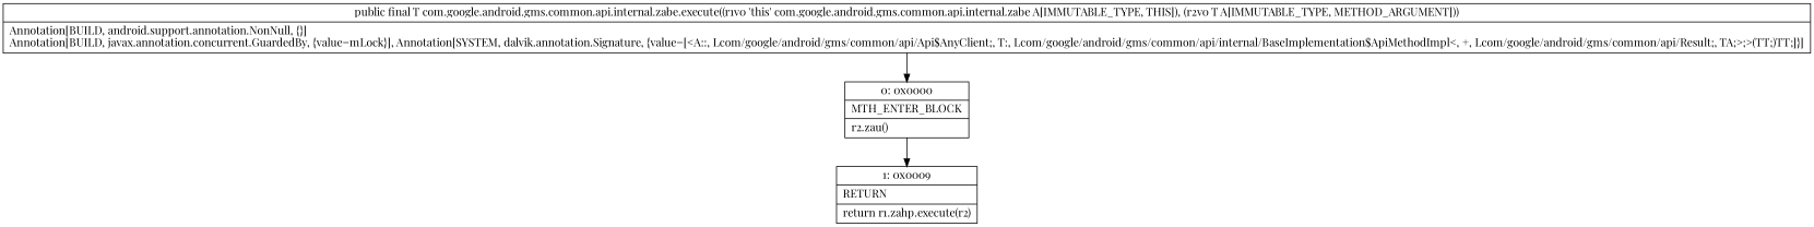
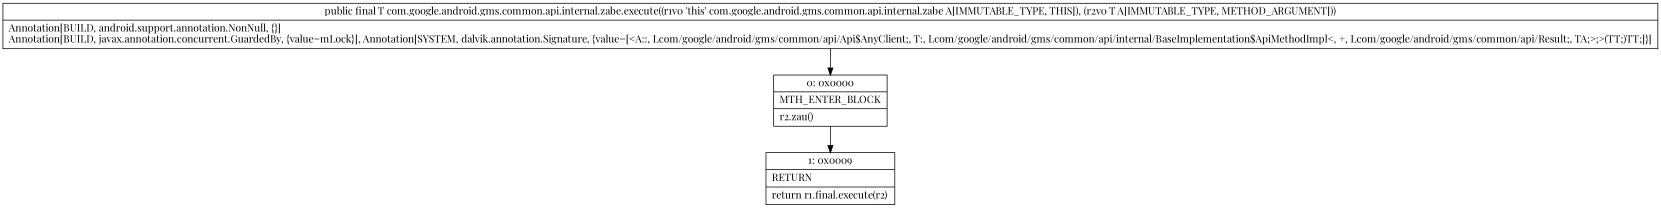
  digraph {
    fontname="Playfair Display"
    node [shape=record fontname="Playfair Display"]
    edge [fontname="Playfair Display"]
    n1 [label="{0\:\ 0x0000|MTH_ENTER_BLOCK\l|r2.zau()\l}"]
-   n2 [label="{1\:\ 0x0009|RETURN\l|return r1.zahp.execute(r2)\l}"]
+   n2 [label="{1\:\ 0x0009|RETURN\l|return r1.final.execute(r2)\l}"]
    n3 [label="{public final T com.google.android.gms.common.api.internal.zabe.execute((r1v0 'this' com.google.android.gms.common.api.internal.zabe A[IMMUTABLE_TYPE, THIS]), (r2v0 T A[IMMUTABLE_TYPE, METHOD_ARGUMENT]))  | Annotation[BUILD, android.support.annotation.NonNull, \{\}]\lAnnotation[BUILD, javax.annotation.concurrent.GuardedBy, \{value=mLock\}], Annotation[SYSTEM, dalvik.annotation.Signature, \{value=[\<A::, Lcom\/google\/android\/gms\/common\/api\/Api$AnyClient;, T:, Lcom\/google\/android\/gms\/common\/api\/internal\/BaseImplementation$ApiMethodImpl\<, +, Lcom\/google\/android\/gms\/common\/api\/Result;, TA;\>;\>(TT;)TT;]\}]\l}"]
    n1 -> n2
    n3 -> n1
  }
